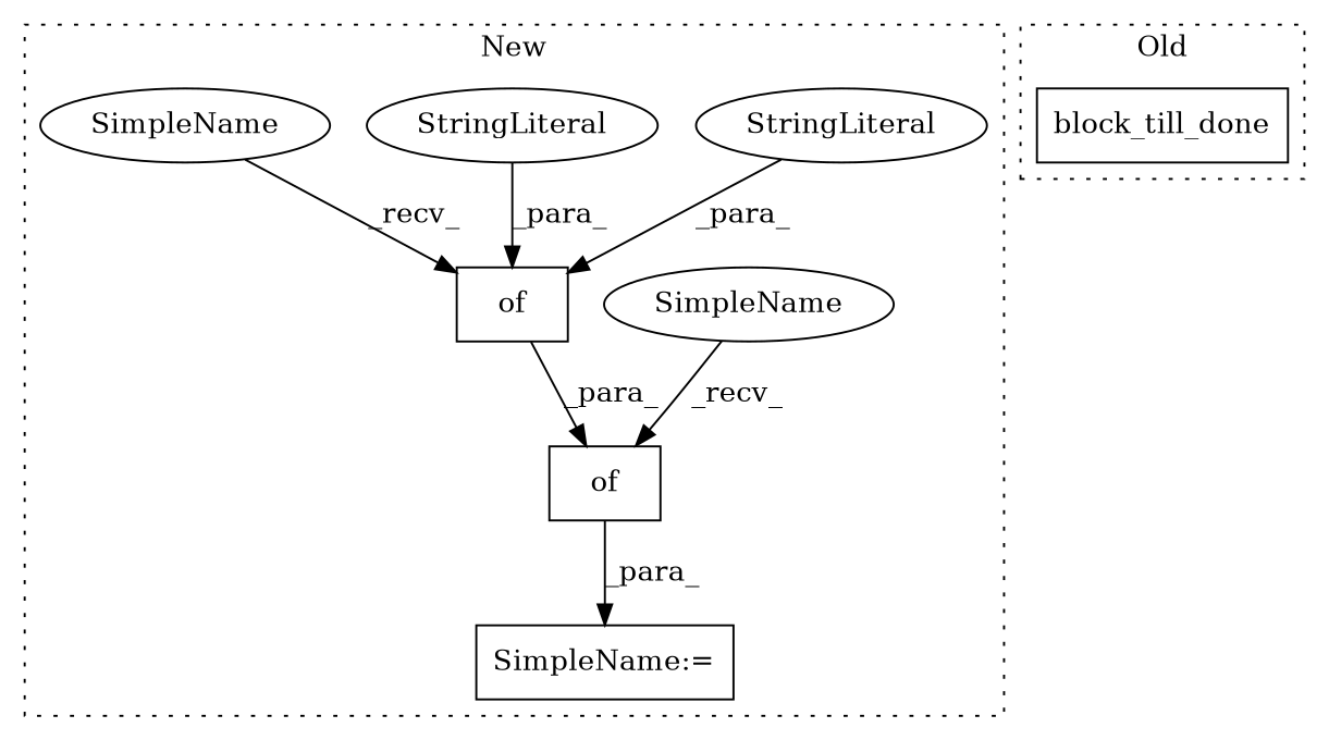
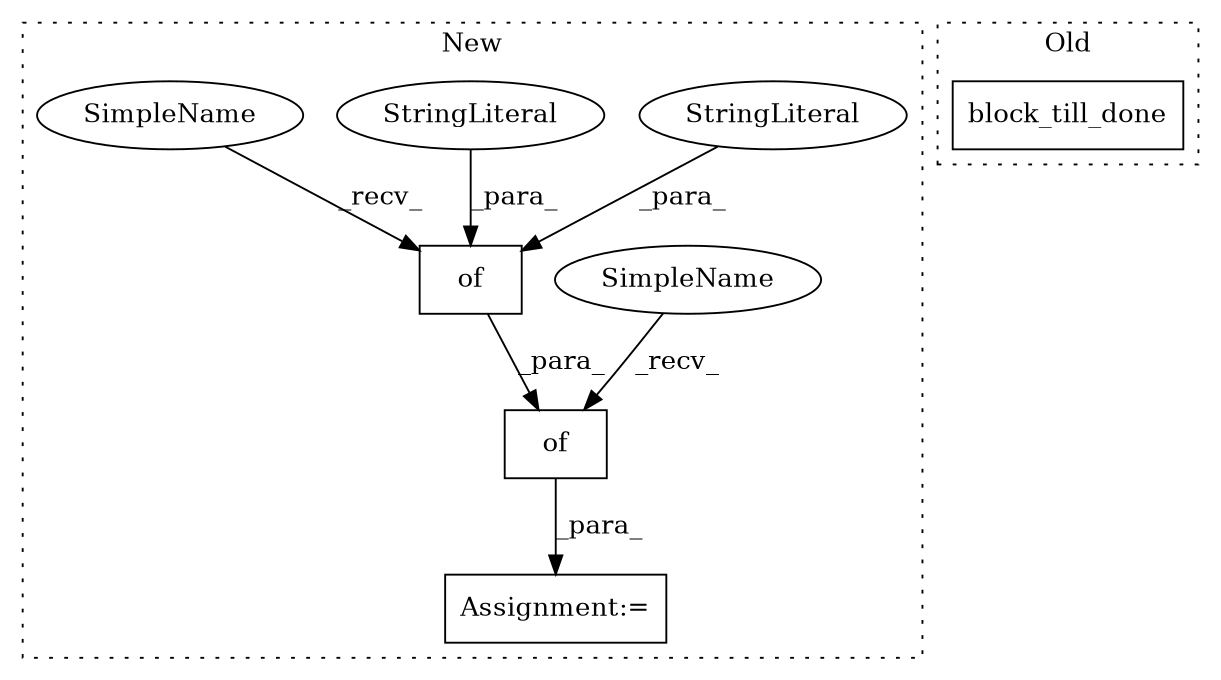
  digraph {
    node [a=32 l="3,1" shape=box]
    n1 [label=of s="9449,9509"]
    n2 [a=45 l=13 label=StringLiteral s=9496 shape=ellipse]
    n3 [label=of s="9437,9581"]
-   n4 [a=7 l=1 label="SimpleName:=" s=9432]
+   n4 [a=7 l=1 label="Assignment:=" s=9432]
    n5 [a=45 l=20 label=StringLiteral s=9475 shape=ellipse]
    n6 [a=42 l=3 label=SimpleName s=9433 shape=ellipse]
    n7 [a=42 l=3 label=SimpleName s=9445 shape=ellipse]
    n8 [l=17 label=block_till_done s=9975]
    subgraph cluster_1 {
      label=New
      style=dotted
      n1
      n2
      n3
      n4
      n5
      n6
      n7
    }
    subgraph cluster_2 {
      label=Old
      style=dotted
      n8
    }
    n1 -> n3 [label=_para_]
    n2 -> n1 [label=_para_]
    n3 -> n4 [label=_para_]
    n5 -> n1 [label=_para_]
    n6 -> n3 [label=_recv_]
    n7 -> n1 [label=_recv_]
  }
